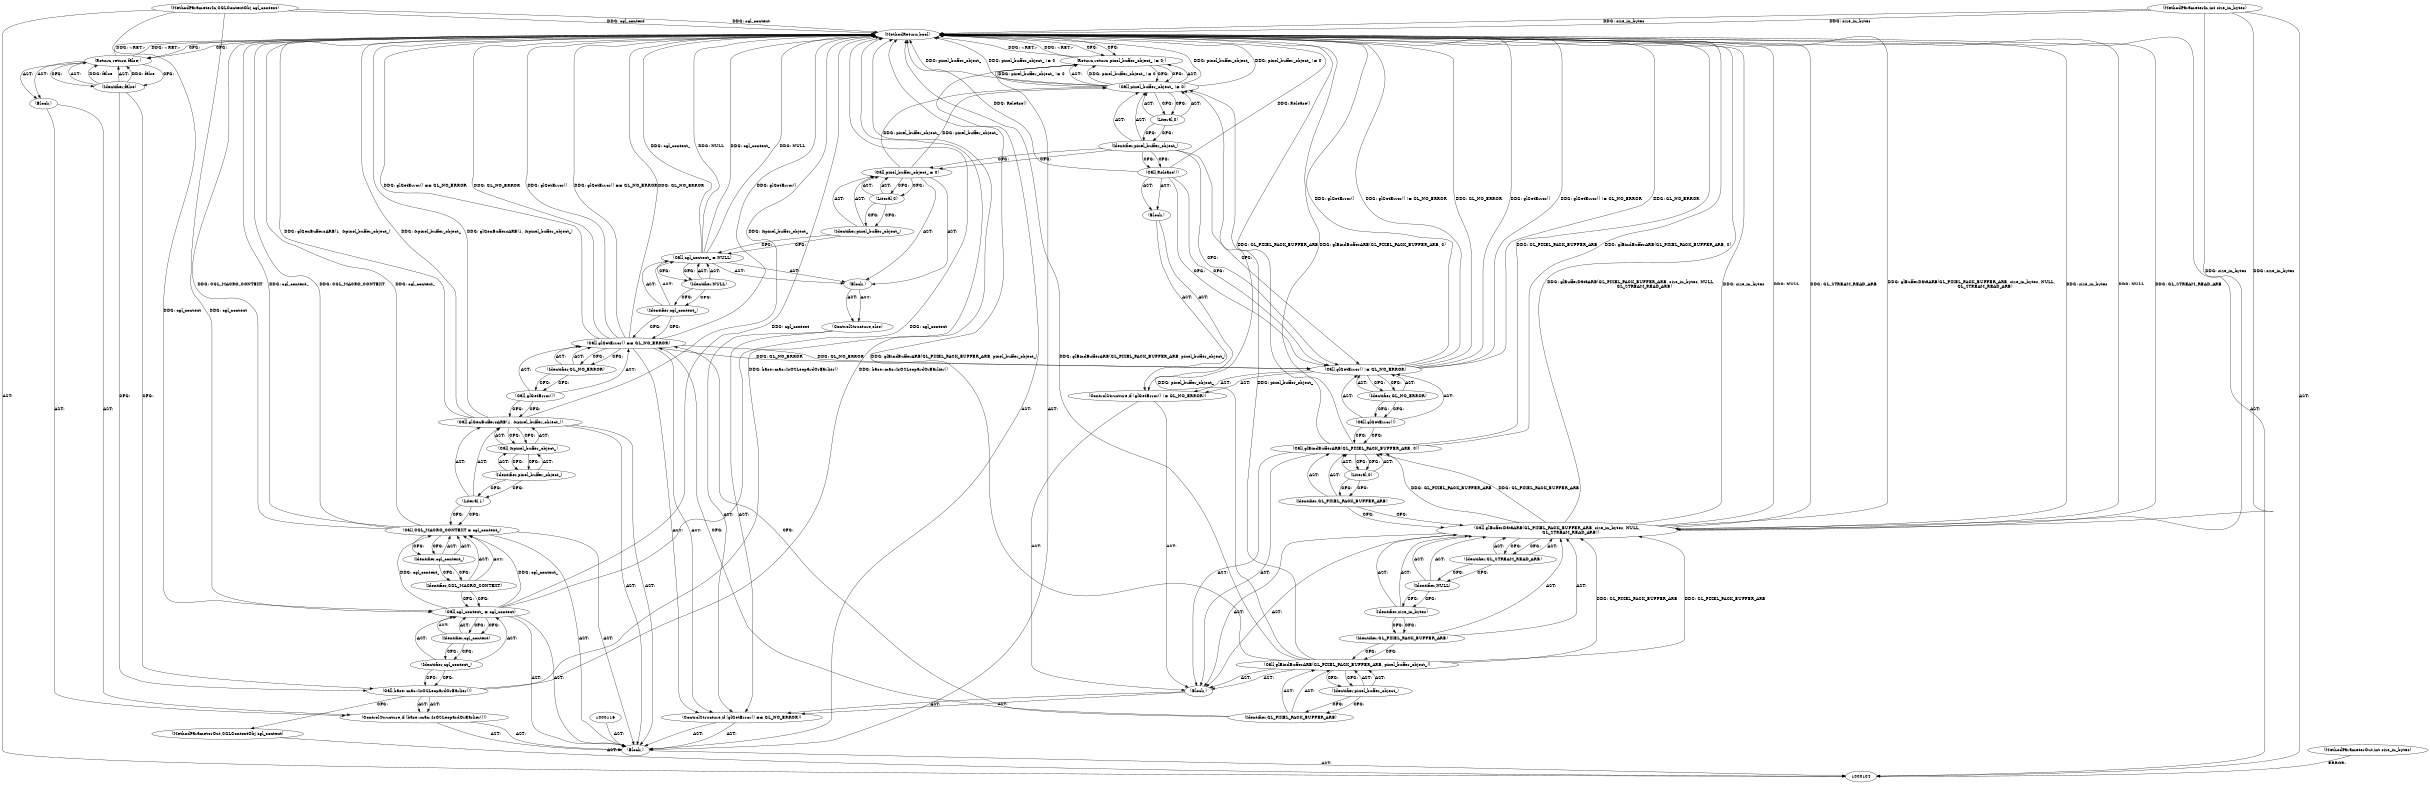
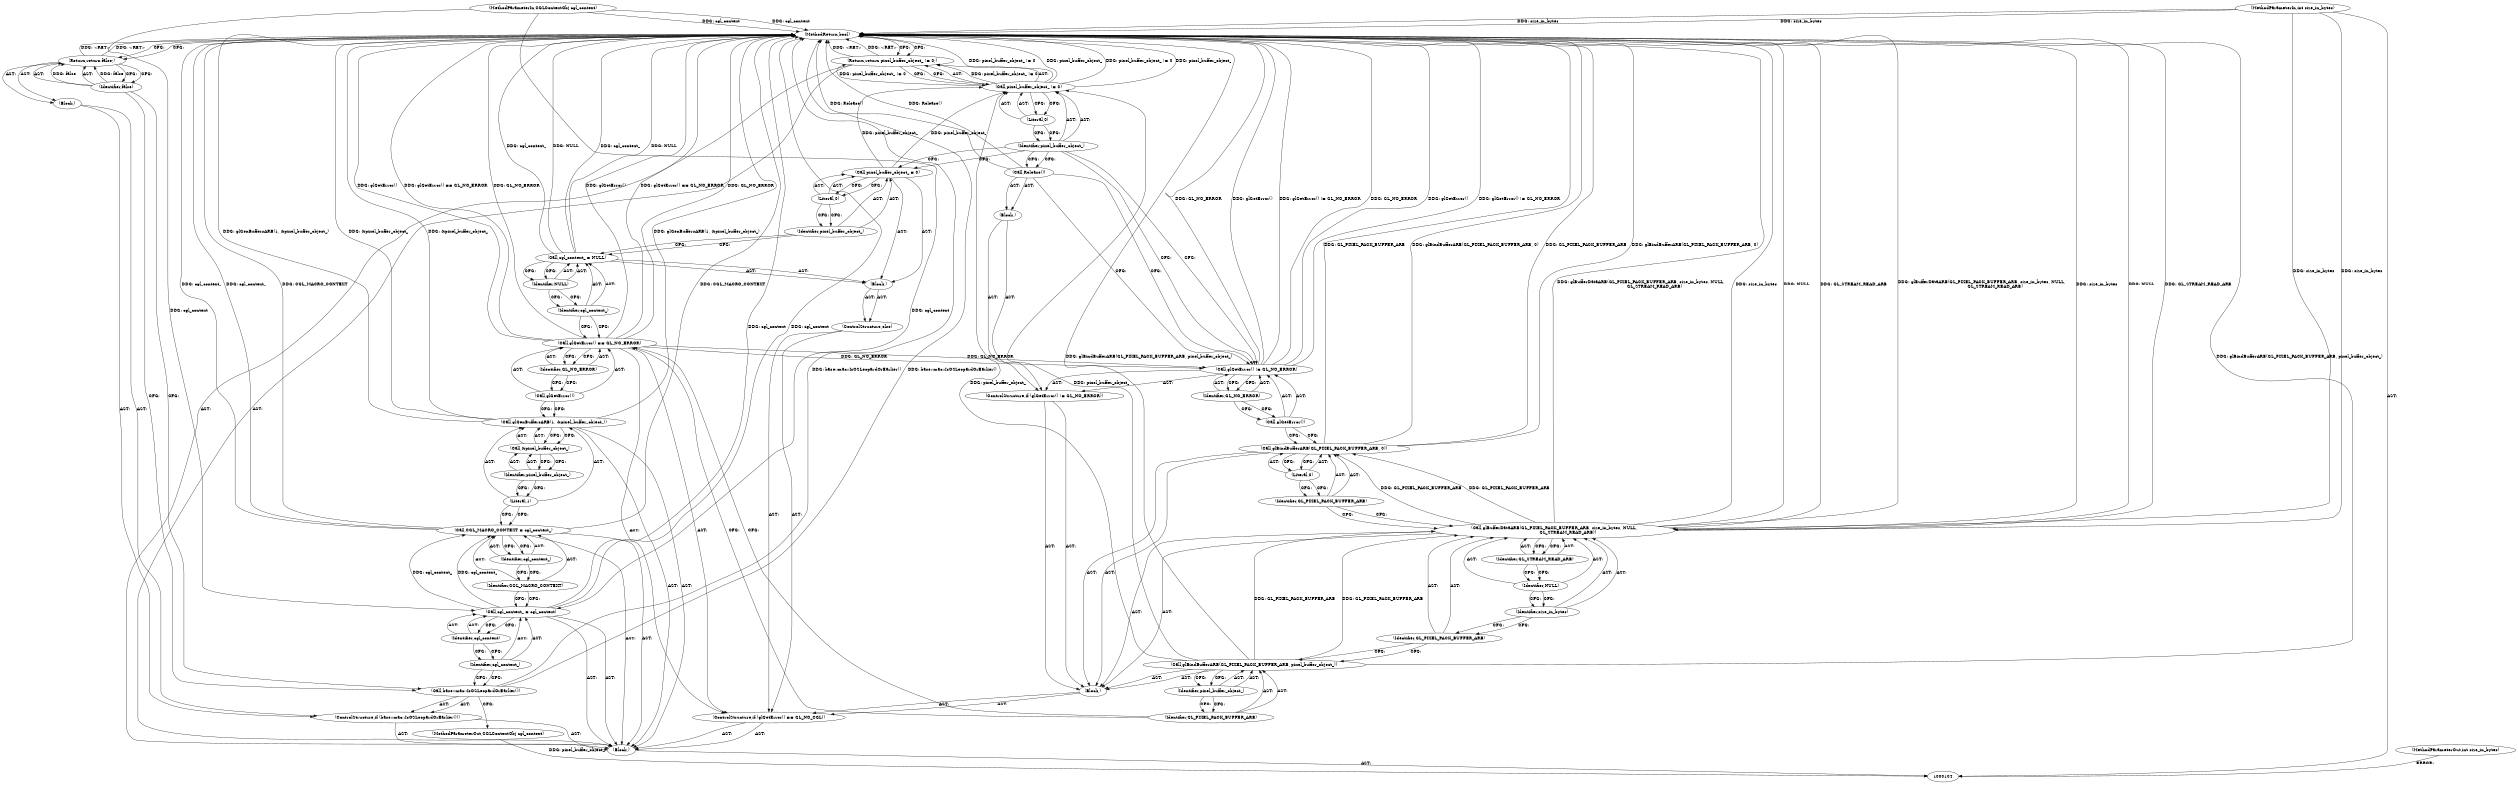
  digraph {
    n1 [label="(MethodReturn,bool)"]
    n2 [label="(Return,return pixel_buffer_object_ != 0;)"]
    n3 [label="(Return,return false;)"]
    1000104
    n5 [label="(Block,)"]
    n6 [label="(Call,pixel_buffer_object_ != 0)"]
    n7 [label="(Block,)"]
    n8 [label="(Identifier,false)"]
    n9 [label="(MethodParameterIn,CGLContextObj cgl_context)"]
    n10 [label="(Call,cgl_context_ = cgl_context)"]
    n11 [label="(Identifier,cgl_context)"]
    n12 [label="(Call,CGL_MACRO_CONTEXT = cgl_context_)"]
    n13 [label="(MethodParameterOut,CGLContextObj cgl_context)"]
    n14 [label="(Identifier,cgl_context_)"]
    n15 [label="(Call,base::mac::IsOSLeopardOrEarlier())"]
    n16 [label="(Identifier,cgl_context_)"]
    n17 [label="(ControlStructure,if (base::mac::IsOSLeopardOrEarlier()))"]
    n18 [label="(Identifier,CGL_MACRO_CONTEXT)"]
    n19 [label="(Literal,1)"]
    n20 [label="(Call,glGenBuffersARB(1, &pixel_buffer_object_))"]
    n21 [label="(Call,&pixel_buffer_object_)"]
    n22 [label="(Identifier,pixel_buffer_object_)"]
-   n23 [label="(ControlStructure,if (glGetError() == GL_NO_ERROR))"]
+   n23 [label="(ControlStructure,if (glGetError() == GL_NO_CGL))"]
    n24 [label="(Identifier,GL_NO_ERROR)"]
    n25 [label="(Call,glGetError() == GL_NO_ERROR)"]
    n26 [label="(Call,glGetError())"]
    n27 [label="(Call,glGetError() != GL_NO_ERROR)"]
    n28 [label="(Block,)"]
    n29 [label="(Identifier,GL_NO_ERROR)"]
    n30 [label="(ControlStructure,if (glGetError() != GL_NO_ERROR))"]
    n31 [label="(Identifier,GL_PIXEL_PACK_BUFFER_ARB)"]
    n32 [label="(Call,glBindBufferARB(GL_PIXEL_PACK_BUFFER_ARB, pixel_buffer_object_))"]
    n33 [label="(Identifier,pixel_buffer_object_)"]
    n34 [label="(Call,glBufferDataARB(GL_PIXEL_PACK_BUFFER_ARB, size_in_bytes, NULL,\n                    GL_STREAM_READ_ARB))"]
    n35 [label="(Identifier,GL_STREAM_READ_ARB)"]
    n36 [label="(Call,glBindBufferARB(GL_PIXEL_PACK_BUFFER_ARB, 0))"]
    n37 [label="(Literal,0)"]
    n38 [label="(Identifier,GL_PIXEL_PACK_BUFFER_ARB)"]
    n39 [label="(Identifier,NULL)"]
    n40 [label="(Literal,0)"]
    n41 [label="(Identifier,size_in_bytes)"]
    n42 [label="(Identifier,GL_PIXEL_PACK_BUFFER_ARB)"]
    n43 [label="(Call,glGetError())"]
    n44 [label="(Block,)"]
    n45 [label="(Call,Release())"]
    n46 [label="(MethodParameterIn,int size_in_bytes)"]
    n47 [label="(MethodParameterOut,int size_in_bytes)"]
    n48 [label="(ControlStructure,else)"]
    n49 [label="(Block,)"]
    n50 [label="(Identifier,NULL)"]
    n51 [label="(Call,cgl_context_ = NULL)"]
    n52 [label="(Identifier,cgl_context_)"]
    n53 [label="(Literal,0)"]
    n54 [label="(Call,pixel_buffer_object_ = 0)"]
    n55 [label="(Identifier,pixel_buffer_object_)"]
    n56 [label="(Identifier,pixel_buffer_object_)"]
-   1000116
    n1 -> n2 [label="CFG: "]
    n1 -> n2 [label="CFG: "]
    n1 -> n3 [label="CFG: "]
    n1 -> n3 [label="CFG: "]
-   n1 -> 1000104 [label="AST: "]
    n2 -> n1 [label="DDG: <RET>"]
    n2 -> n1 [label="DDG: <RET>"]
    n2 -> n5 [label="AST: "]
    n2 -> n5 [label="AST: "]
    n2 -> n6 [label="CFG: "]
    n2 -> n6 [label="CFG: "]
    n3 -> n1 [label="DDG: <RET>"]
    n3 -> n1 [label="DDG: <RET>"]
    n3 -> n7 [label="AST: "]
    n3 -> n7 [label="AST: "]
    n3 -> n8 [label="CFG: "]
    n3 -> n8 [label="CFG: "]
    n5 -> 1000104 [label="AST: "]
    n6 -> n1 [label="DDG: pixel_buffer_object_ != 0"]
    n6 -> n1 [label="DDG: pixel_buffer_object_"]
    n6 -> n1 [label="DDG: pixel_buffer_object_ != 0"]
    n6 -> n1 [label="DDG: pixel_buffer_object_"]
    n6 -> n2 [label="AST: "]
    n6 -> n2 [label="DDG: pixel_buffer_object_ != 0"]
    n6 -> n2 [label="AST: "]
    n6 -> n2 [label="DDG: pixel_buffer_object_ != 0"]
    n6 -> n37 [label="CFG: "]
    n6 -> n37 [label="CFG: "]
    n7 -> n17 [label="AST: "]
    n7 -> n17 [label="AST: "]
    n8 -> n3 [label="AST: "]
    n8 -> n3 [label="DDG: false"]
    n8 -> n3 [label="AST: "]
    n8 -> n3 [label="DDG: false"]
    n8 -> n15 [label="CFG: "]
    n8 -> n15 [label="CFG: "]
    n9 -> n1 [label="DDG: cgl_context"]
    n9 -> n1 [label="DDG: cgl_context"]
-   n9 -> 1000104 [label="AST: "]
    n9 -> n10 [label="DDG: cgl_context"]
    n9 -> n10 [label="DDG: cgl_context"]
    n10 -> n1 [label="DDG: cgl_context"]
    n10 -> n1 [label="DDG: cgl_context"]
    n10 -> n5 [label="AST: "]
    n10 -> n5 [label="AST: "]
    n10 -> n11 [label="CFG: "]
    n10 -> n11 [label="CFG: "]
    n10 -> n12 [label="DDG: cgl_context_"]
    n10 -> n12 [label="DDG: cgl_context_"]
    n11 -> n10 [label="AST: "]
    n11 -> n10 [label="AST: "]
    n11 -> n14 [label="CFG: "]
    n11 -> n14 [label="CFG: "]
    n12 -> n1 [label="DDG: CGL_MACRO_CONTEXT"]
    n12 -> n1 [label="DDG: cgl_context_"]
    n12 -> n1 [label="DDG: CGL_MACRO_CONTEXT"]
    n12 -> n1 [label="DDG: cgl_context_"]
    n12 -> n5 [label="AST: "]
    n12 -> n5 [label="AST: "]
    n12 -> n16 [label="CFG: "]
    n12 -> n16 [label="CFG: "]
-   n13 -> 1000104 [label="AST: "]
+   n13 -> 1000104 [label="DDG: pixel_buffer_object_"]
    n14 -> n10 [label="AST: "]
    n14 -> n10 [label="AST: "]
    n14 -> n15 [label="CFG: "]
    n14 -> n15 [label="CFG: "]
    n15 -> n1 [label="DDG: base::mac::IsOSLeopardOrEarlier()"]
    n15 -> n1 [label="DDG: base::mac::IsOSLeopardOrEarlier()"]
    n15 -> n13 [label="CFG: "]
    n15 -> n17 [label="AST: "]
    n15 -> n17 [label="AST: "]
    n16 -> n12 [label="AST: "]
    n16 -> n12 [label="AST: "]
    n16 -> n18 [label="CFG: "]
    n16 -> n18 [label="CFG: "]
    n17 -> n5 [label="AST: "]
    n17 -> n5 [label="AST: "]
    n18 -> n10 [label="CFG: "]
    n18 -> n10 [label="CFG: "]
    n18 -> n12 [label="AST: "]
    n18 -> n12 [label="AST: "]
    n19 -> n12 [label="CFG: "]
    n19 -> n12 [label="CFG: "]
    n19 -> n20 [label="AST: "]
    n19 -> n20 [label="AST: "]
    n20 -> n1 [label="DDG: glGenBuffersARB(1, &pixel_buffer_object_)"]
    n20 -> n1 [label="DDG: &pixel_buffer_object_"]
    n20 -> n1 [label="DDG: glGenBuffersARB(1, &pixel_buffer_object_)"]
    n20 -> n1 [label="DDG: &pixel_buffer_object_"]
    n20 -> n5 [label="AST: "]
    n20 -> n5 [label="AST: "]
    n20 -> n21 [label="CFG: "]
    n20 -> n21 [label="CFG: "]
    n21 -> n20 [label="AST: "]
    n21 -> n20 [label="AST: "]
    n21 -> n22 [label="CFG: "]
    n21 -> n22 [label="CFG: "]
    n22 -> n19 [label="CFG: "]
    n22 -> n19 [label="CFG: "]
    n22 -> n21 [label="AST: "]
    n22 -> n21 [label="AST: "]
    n23 -> n5 [label="AST: "]
    n23 -> n5 [label="AST: "]
    n24 -> n25 [label="AST: "]
    n24 -> n25 [label="AST: "]
    n24 -> n26 [label="CFG: "]
    n24 -> n26 [label="CFG: "]
    n25 -> n1 [label="DDG: glGetError()"]
    n25 -> n1 [label="DDG: glGetError() == GL_NO_ERROR"]
    n25 -> n1 [label="DDG: GL_NO_ERROR"]
    n25 -> n1 [label="DDG: glGetError()"]
    n25 -> n1 [label="DDG: glGetError() == GL_NO_ERROR"]
    n25 -> n1 [label="DDG: GL_NO_ERROR"]
    n25 -> n23 [label="AST: "]
    n25 -> n23 [label="AST: "]
    n25 -> n24 [label="CFG: "]
    n25 -> n24 [label="CFG: "]
    n25 -> n27 [label="DDG: GL_NO_ERROR"]
    n25 -> n27 [label="DDG: GL_NO_ERROR"]
    n26 -> n20 [label="CFG: "]
    n26 -> n20 [label="CFG: "]
    n26 -> n25 [label="AST: "]
    n26 -> n25 [label="AST: "]
    n27 -> n1 [label="DDG: glGetError()"]
    n27 -> n1 [label="DDG: glGetError() != GL_NO_ERROR"]
    n27 -> n1 [label="DDG: GL_NO_ERROR"]
    n27 -> n1 [label="DDG: glGetError()"]
    n27 -> n1 [label="DDG: glGetError() != GL_NO_ERROR"]
    n27 -> n1 [label="DDG: GL_NO_ERROR"]
    n27 -> n29 [label="CFG: "]
    n27 -> n29 [label="CFG: "]
    n27 -> n30 [label="AST: "]
    n27 -> n30 [label="AST: "]
    n28 -> n23 [label="AST: "]
    n28 -> n23 [label="AST: "]
    n29 -> n27 [label="AST: "]
    n29 -> n27 [label="AST: "]
    n29 -> n43 [label="CFG: "]
    n29 -> n43 [label="CFG: "]
    n30 -> n28 [label="AST: "]
    n30 -> n28 [label="AST: "]
    n31 -> n25 [label="CFG: "]
    n31 -> n25 [label="CFG: "]
    n31 -> n32 [label="AST: "]
    n31 -> n32 [label="AST: "]
    n32 -> n1 [label="DDG: glBindBufferARB(GL_PIXEL_PACK_BUFFER_ARB, pixel_buffer_object_)"]
    n32 -> n1 [label="DDG: glBindBufferARB(GL_PIXEL_PACK_BUFFER_ARB, pixel_buffer_object_)"]
    n32 -> n6 [label="DDG: pixel_buffer_object_"]
    n32 -> n6 [label="DDG: pixel_buffer_object_"]
    n32 -> n28 [label="AST: "]
    n32 -> n28 [label="AST: "]
    n32 -> n33 [label="CFG: "]
    n32 -> n33 [label="CFG: "]
    n32 -> n34 [label="DDG: GL_PIXEL_PACK_BUFFER_ARB"]
    n32 -> n34 [label="DDG: GL_PIXEL_PACK_BUFFER_ARB"]
    n33 -> n31 [label="CFG: "]
    n33 -> n31 [label="CFG: "]
    n33 -> n32 [label="AST: "]
    n33 -> n32 [label="AST: "]
    n34 -> n1 [label="DDG: glBufferDataARB(GL_PIXEL_PACK_BUFFER_ARB, size_in_bytes, NULL,\n                    GL_STREAM_READ_ARB)"]
    n34 -> n1 [label="DDG: size_in_bytes"]
    n34 -> n1 [label="DDG: NULL"]
    n34 -> n1 [label="DDG: GL_STREAM_READ_ARB"]
    n34 -> n1 [label="DDG: glBufferDataARB(GL_PIXEL_PACK_BUFFER_ARB, size_in_bytes, NULL,\n                    GL_STREAM_READ_ARB)"]
    n34 -> n1 [label="DDG: size_in_bytes"]
    n34 -> n1 [label="DDG: NULL"]
    n34 -> n1 [label="DDG: GL_STREAM_READ_ARB"]
    n34 -> n28 [label="AST: "]
    n34 -> n28 [label="AST: "]
    n34 -> n35 [label="CFG: "]
    n34 -> n35 [label="CFG: "]
    n34 -> n36 [label="DDG: GL_PIXEL_PACK_BUFFER_ARB"]
    n34 -> n36 [label="DDG: GL_PIXEL_PACK_BUFFER_ARB"]
    n35 -> n34 [label="AST: "]
    n35 -> n34 [label="AST: "]
    n35 -> n39 [label="CFG: "]
    n35 -> n39 [label="CFG: "]
    n36 -> n1 [label="DDG: GL_PIXEL_PACK_BUFFER_ARB"]
    n36 -> n1 [label="DDG: glBindBufferARB(GL_PIXEL_PACK_BUFFER_ARB, 0)"]
    n36 -> n1 [label="DDG: GL_PIXEL_PACK_BUFFER_ARB"]
    n36 -> n1 [label="DDG: glBindBufferARB(GL_PIXEL_PACK_BUFFER_ARB, 0)"]
    n36 -> n28 [label="AST: "]
    n36 -> n28 [label="AST: "]
    n36 -> n40 [label="CFG: "]
    n36 -> n40 [label="CFG: "]
    n37 -> n6 [label="AST: "]
    n37 -> n6 [label="AST: "]
    n37 -> n56 [label="CFG: "]
    n37 -> n56 [label="CFG: "]
    n38 -> n32 [label="CFG: "]
    n38 -> n32 [label="CFG: "]
    n38 -> n34 [label="AST: "]
    n38 -> n34 [label="AST: "]
    n39 -> n34 [label="AST: "]
    n39 -> n34 [label="AST: "]
    n39 -> n41 [label="CFG: "]
    n39 -> n41 [label="CFG: "]
    n40 -> n36 [label="AST: "]
    n40 -> n36 [label="AST: "]
    n40 -> n42 [label="CFG: "]
    n40 -> n42 [label="CFG: "]
    n41 -> n34 [label="AST: "]
    n41 -> n34 [label="AST: "]
    n41 -> n38 [label="CFG: "]
    n41 -> n38 [label="CFG: "]
    n42 -> n34 [label="CFG: "]
    n42 -> n34 [label="CFG: "]
    n42 -> n36 [label="AST: "]
    n42 -> n36 [label="AST: "]
    n43 -> n27 [label="AST: "]
    n43 -> n27 [label="AST: "]
    n43 -> n36 [label="CFG: "]
    n43 -> n36 [label="CFG: "]
    n44 -> n30 [label="AST: "]
    n44 -> n30 [label="AST: "]
    n45 -> n1 [label="DDG: Release()"]
    n45 -> n1 [label="DDG: Release()"]
    n45 -> n27 [label="CFG: "]
    n45 -> n27 [label="CFG: "]
    n45 -> n44 [label="AST: "]
    n45 -> n44 [label="AST: "]
    n46 -> n1 [label="DDG: size_in_bytes"]
    n46 -> n1 [label="DDG: size_in_bytes"]
    n46 -> 1000104 [label="AST: "]
    n46 -> n34 [label="DDG: size_in_bytes"]
    n46 -> n34 [label="DDG: size_in_bytes"]
    n47 -> 1000104 [label="ERROR: "]
    n48 -> n23 [label="AST: "]
    n48 -> n23 [label="AST: "]
    n49 -> n48 [label="AST: "]
    n49 -> n48 [label="AST: "]
    n50 -> n51 [label="AST: "]
    n50 -> n51 [label="AST: "]
    n50 -> n52 [label="CFG: "]
    n50 -> n52 [label="CFG: "]
    n51 -> n1 [label="DDG: NULL"]
    n51 -> n1 [label="DDG: cgl_context_"]
    n51 -> n1 [label="DDG: NULL"]
    n51 -> n1 [label="DDG: cgl_context_"]
    n51 -> n49 [label="AST: "]
    n51 -> n49 [label="AST: "]
    n51 -> n50 [label="CFG: "]
    n51 -> n50 [label="CFG: "]
    n52 -> n25 [label="CFG: "]
    n52 -> n25 [label="CFG: "]
    n52 -> n51 [label="AST: "]
    n52 -> n51 [label="AST: "]
    n53 -> n54 [label="AST: "]
    n53 -> n54 [label="AST: "]
    n53 -> n55 [label="CFG: "]
    n53 -> n55 [label="CFG: "]
    n54 -> n6 [label="DDG: pixel_buffer_object_"]
    n54 -> n6 [label="DDG: pixel_buffer_object_"]
    n54 -> n49 [label="AST: "]
    n54 -> n49 [label="AST: "]
    n54 -> n53 [label="CFG: "]
    n54 -> n53 [label="CFG: "]
    n55 -> n51 [label="CFG: "]
    n55 -> n51 [label="CFG: "]
    n55 -> n54 [label="AST: "]
    n55 -> n54 [label="AST: "]
    n56 -> n6 [label="AST: "]
    n56 -> n6 [label="AST: "]
    n56 -> n27 [label="CFG: "]
    n56 -> n27 [label="CFG: "]
    n56 -> n45 [label="CFG: "]
    n56 -> n45 [label="CFG: "]
    n56 -> n54 [label="CFG: "]
    n56 -> n54 [label="CFG: "]
-   1000116 -> n5 [label="AST: "]
  }
